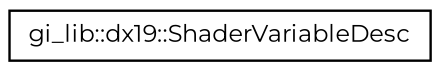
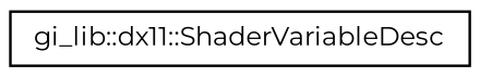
  digraph {
    rankdir=LR
    fontname=Montserrat
-   n1 [color=black fillcolor=white fontname=Montserrat fontsize=10 height=0.2 label="gi_lib::dx19::ShaderVariableDesc" shape=record style=filled width=0.4]
+   n1 [color=black fillcolor=white fontname=Montserrat fontsize=10 height=0.2 label="gi_lib::dx11::ShaderVariableDesc" shape=record style=filled width=0.4]
  }
